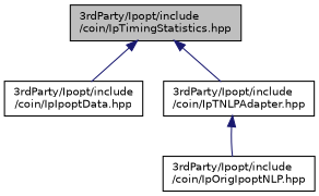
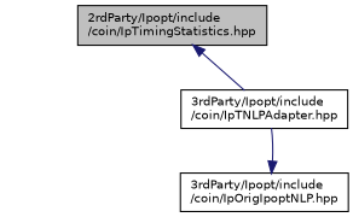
  digraph {
    node [color=black fillcolor=white fontname=Helvetica fontsize=10 shape=record style=filled]
    edge [color=midnightblue dir=back fontname=Helvetica fontsize=10 labelfontname=Helvetica labelfontsize=10 style=solid]
-   n1 [fillcolor=grey75 fontcolor=black height=0.2 label="3rdParty/Ipopt/include\l/coin/IpTimingStatistics.hpp" width=0.4]
-   n2 [height=0.2 label="3rdParty/Ipopt/include\l/coin/IpIpoptData.hpp" width=0.4]
+   n1 [fillcolor=grey75 fontcolor=black height=0.2 label="2rdParty/Ipopt/include\l/coin/IpTimingStatistics.hpp" width=0.4]
    n3 [height=0.2 label="3rdParty/Ipopt/include\l/coin/IpTNLPAdapter.hpp" width=0.4]
    n4 [height=0.2 label="3rdParty/Ipopt/include\l/coin/IpOrigIpoptNLP.hpp" width=0.4]
-   n1 -> n2
    n1 -> n3
-   n3 -> n4
+   n4 -> n3
  }
